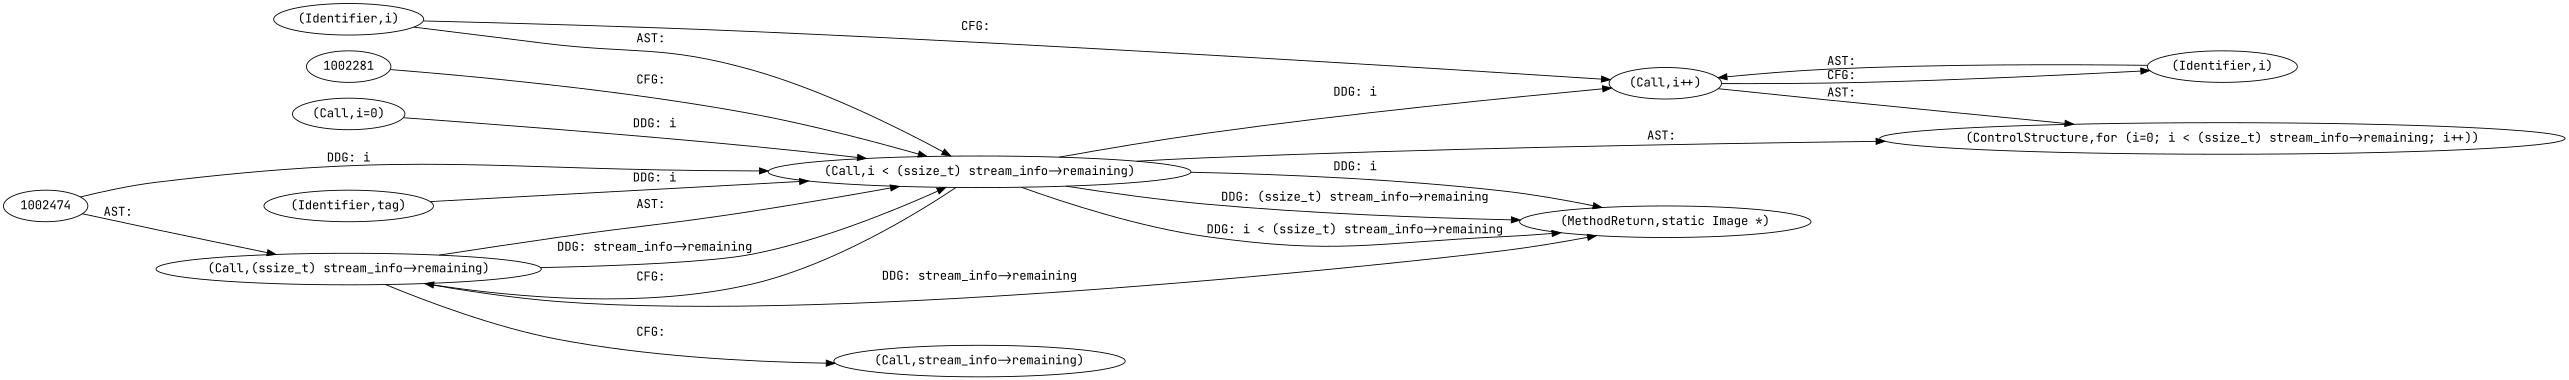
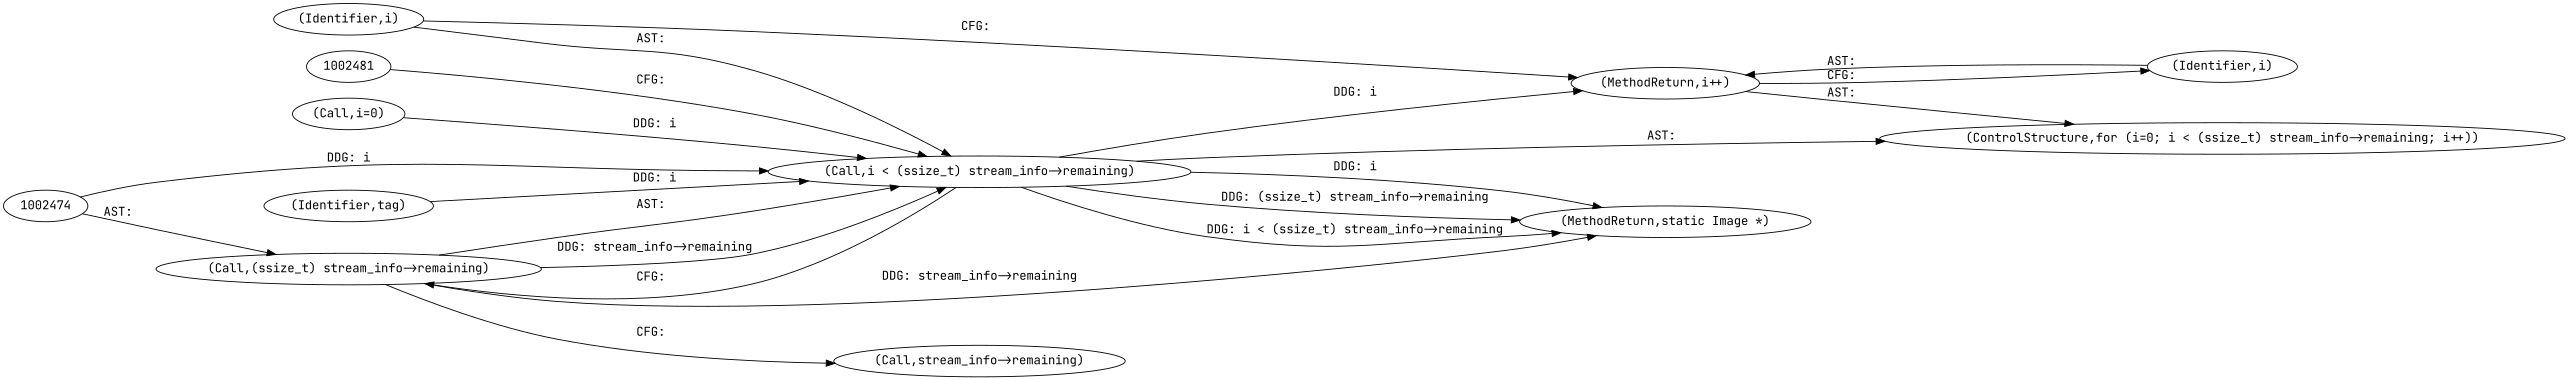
  digraph {
    fontname="JetBrains Mono"
    rankdir=LR
    node [fontname="JetBrains Mono"]
    edge [fontname="JetBrains Mono"]
    n1 [label="(Call,(ssize_t) stream_info->remaining)"]
    n2 [label="(Call,i < (ssize_t) stream_info->remaining)"]
    n3 [label="(Call,stream_info->remaining)"]
    n4 [label="(MethodReturn,static Image *)"]
-   n5 [label="(Call,i++)"]
+   n5 [label="(MethodReturn,i++)"]
    n6 [label="(ControlStructure,for (i=0; i < (ssize_t) stream_info->remaining; i++))"]
    n7 [label="(Identifier,i)"]
    n8 [label="(Identifier,i)"]
    n9 [label="(Identifier,tag)"]
    n10 [label="(Call,i=0)"]
    1002474
-   1002481 [label=1002281]
+   1002481
    n1 -> n2 [label="AST: "]
    n1 -> n2 [label="DDG: stream_info->remaining"]
    n1 -> n3 [label="CFG: "]
    n1 -> n4 [label="DDG: stream_info->remaining"]
    n2 -> n1 [label="CFG: "]
    n2 -> n4 [label="DDG: (ssize_t) stream_info->remaining"]
    n2 -> n4 [label="DDG: i < (ssize_t) stream_info->remaining"]
    n2 -> n4 [label="DDG: i"]
    n2 -> n5 [label="DDG: i"]
    n2 -> n6 [label="AST: "]
    n5 -> n6 [label="AST: "]
    n5 -> n7 [label="CFG: "]
    n7 -> n5 [label="AST: "]
    n8 -> n2 [label="AST: "]
    n8 -> n5 [label="CFG: "]
    n9 -> n2 [label="DDG: i"]
    n10 -> n2 [label="DDG: i"]
    1002474 -> n1 [label="AST: "]
    1002474 -> n2 [label="DDG: i"]
    1002481 -> n2 [label="CFG: "]
  }
